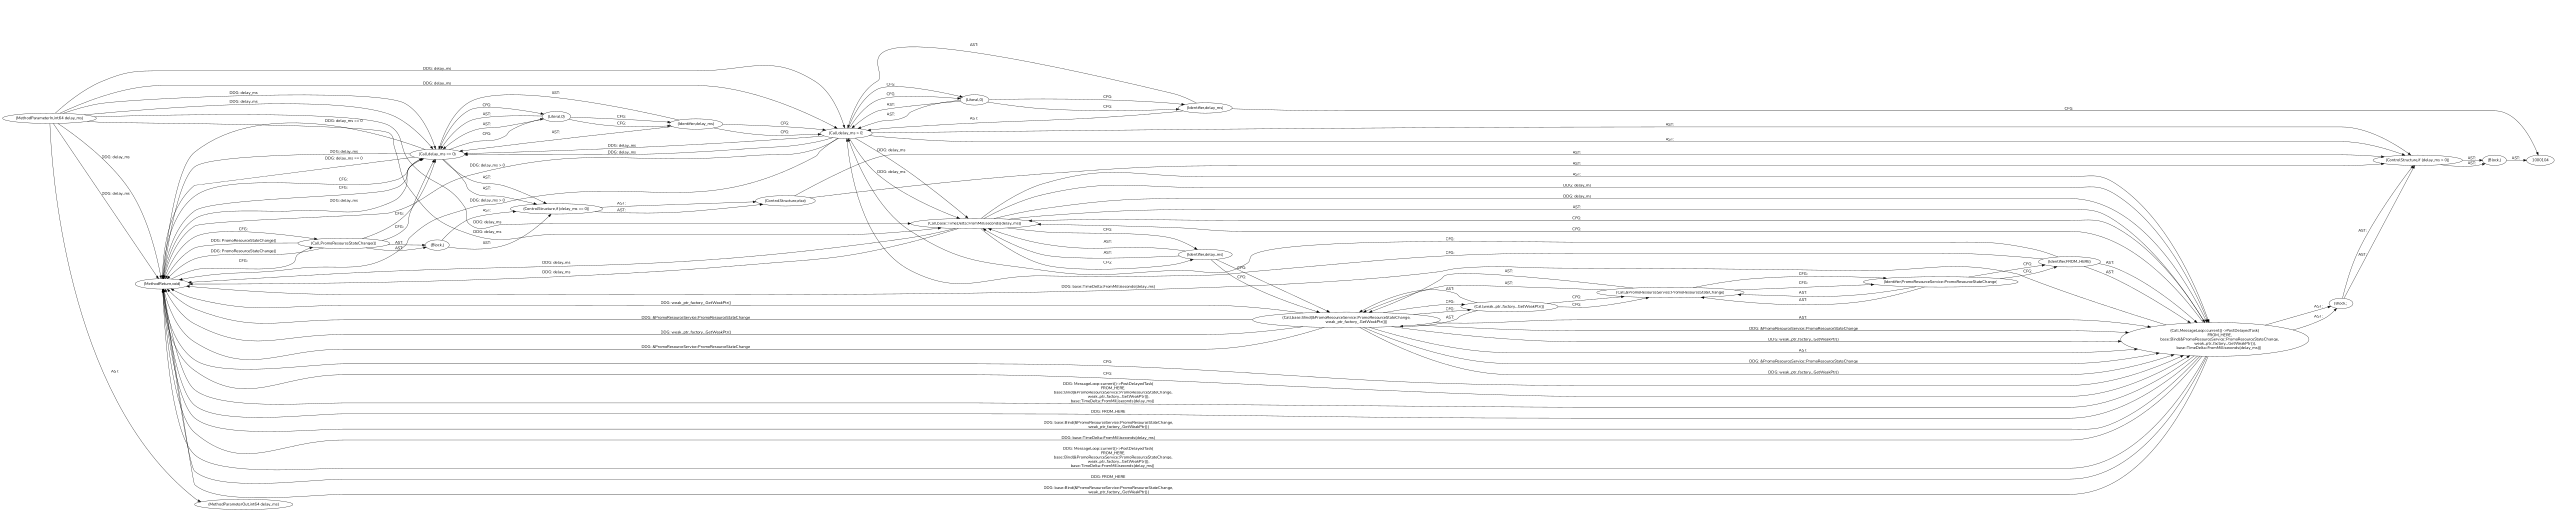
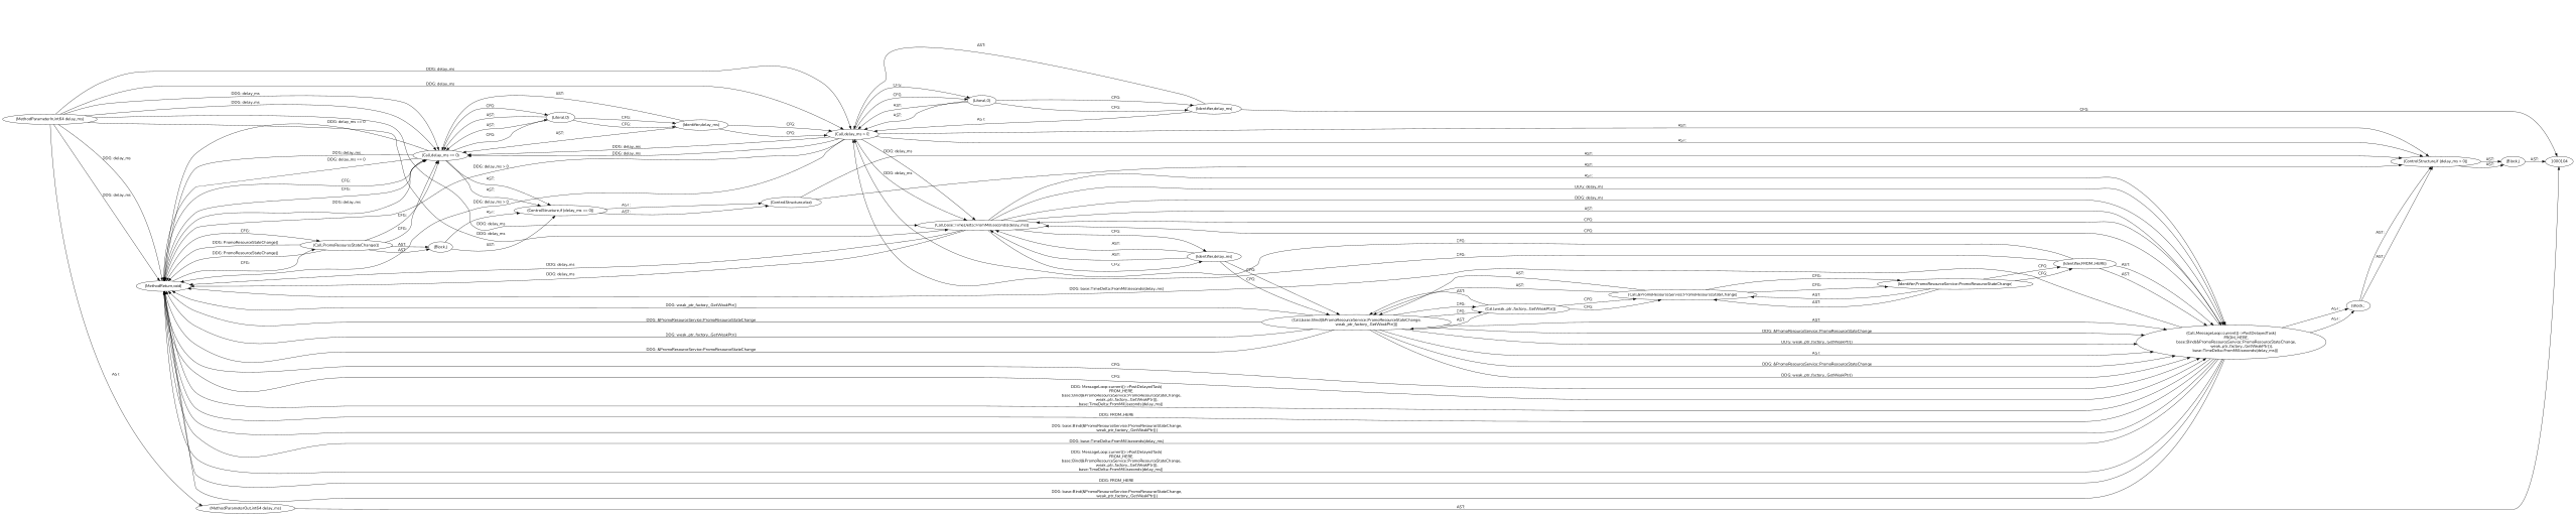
  digraph {
    fontname=Nunito
    rankdir=LR
    node [fontname=Nunito]
    edge [fontname=Nunito]
    n1 [label="(MethodReturn,void)"]
    n2 [label="(Call,delay_ms == 0)"]
    n3 [label="(Call,PromoResourceStateChange())"]
    n4 [label="(Call,MessageLoop::current()->PostDelayedTask(\n         FROM_HERE,\n         base::Bind(&PromoResourceService::PromoResourceStateChange,\n                   weak_ptr_factory_.GetWeakPtr()),\n        base::TimeDelta::FromMilliseconds(delay_ms)))"]
    n5 [label="(Literal,0)"]
    n6 [label="(ControlStructure,if (delay_ms == 0))"]
    n7 [label="(Block,)"]
    n8 [label="(Call,base::TimeDelta::FromMilliseconds(delay_ms))"]
    n9 [label="(Block,)"]
    n10 [label="(MethodParameterIn,int64 delay_ms)"]
    n11 [label="(Call,delay_ms > 0)"]
    n12 [label="(MethodParameterOut,int64 delay_ms)"]
    n13 [label="(Identifier,delay_ms)"]
    n14 [label="(ControlStructure,if (delay_ms > 0))"]
    n15 [label="(Literal,0)"]
    1000104
    n17 [label="(Block,)"]
    n18 [label="(Call,weak_ptr_factory_.GetWeakPtr())"]
    n19 [label="(Call,&PromoResourceService::PromoResourceStateChange)"]
    n20 [label="(Call,base::Bind(&PromoResourceService::PromoResourceStateChange,\n                   weak_ptr_factory_.GetWeakPtr()))"]
    n21 [label="(Identifier,PromoResourceService::PromoResourceStateChange)"]
    n22 [label="(Identifier,delay_ms)"]
    n23 [label="(ControlStructure,else)"]
    n24 [label="(Identifier,delay_ms)"]
    n25 [label="(Identifier,FROM_HERE)"]
    n1 -> n2 [label="CFG: "]
    n1 -> n2 [label="CFG: "]
    n1 -> n3 [label="CFG: "]
    n1 -> n3 [label="CFG: "]
    n1 -> n4 [label="CFG: "]
    n1 -> n4 [label="CFG: "]
    n2 -> n1 [label="DDG: delay_ms"]
    n2 -> n1 [label="DDG: delay_ms == 0"]
    n2 -> n1 [label="DDG: delay_ms"]
    n2 -> n1 [label="DDG: delay_ms == 0"]
    n2 -> n5 [label="CFG: "]
    n2 -> n5 [label="CFG: "]
    n2 -> n6 [label="AST: "]
    n2 -> n6 [label="AST: "]
    n3 -> n1 [label="DDG: PromoResourceStateChange()"]
    n3 -> n1 [label="DDG: PromoResourceStateChange()"]
    n3 -> n2 [label="CFG: "]
    n3 -> n2 [label="CFG: "]
    n3 -> n7 [label="AST: "]
    n3 -> n7 [label="AST: "]
    n4 -> n1 [label="DDG: base::Bind(&PromoResourceService::PromoResourceStateChange,\n                   weak_ptr_factory_.GetWeakPtr())"]
    n4 -> n1 [label="DDG: base::TimeDelta::FromMilliseconds(delay_ms)"]
    n4 -> n1 [label="DDG: MessageLoop::current()->PostDelayedTask(\n         FROM_HERE,\n         base::Bind(&PromoResourceService::PromoResourceStateChange,\n                   weak_ptr_factory_.GetWeakPtr()),\n        base::TimeDelta::FromMilliseconds(delay_ms))"]
    n4 -> n1 [label="DDG: FROM_HERE"]
    n4 -> n1 [label="DDG: base::Bind(&PromoResourceService::PromoResourceStateChange,\n                   weak_ptr_factory_.GetWeakPtr())"]
    n4 -> n1 [label="DDG: base::TimeDelta::FromMilliseconds(delay_ms)"]
    n4 -> n1 [label="DDG: MessageLoop::current()->PostDelayedTask(\n         FROM_HERE,\n         base::Bind(&PromoResourceService::PromoResourceStateChange,\n                   weak_ptr_factory_.GetWeakPtr()),\n        base::TimeDelta::FromMilliseconds(delay_ms))"]
    n4 -> n1 [label="DDG: FROM_HERE"]
    n4 -> n8 [label="CFG: "]
    n4 -> n8 [label="CFG: "]
    n4 -> n9 [label="AST: "]
    n4 -> n9 [label="AST: "]
    n5 -> n2 [label="AST: "]
    n5 -> n2 [label="AST: "]
    n5 -> n22 [label="CFG: "]
    n5 -> n22 [label="CFG: "]
    n6 -> n23 [label="AST: "]
    n6 -> n23 [label="AST: "]
    n7 -> n6 [label="AST: "]
    n7 -> n6 [label="AST: "]
    n8 -> n1 [label="DDG: delay_ms"]
    n8 -> n1 [label="DDG: delay_ms"]
    n8 -> n4 [label="AST: "]
    n8 -> n4 [label="DDG: delay_ms"]
    n8 -> n4 [label="AST: "]
    n8 -> n4 [label="DDG: delay_ms"]
    n8 -> n13 [label="CFG: "]
    n8 -> n13 [label="CFG: "]
    n9 -> n14 [label="AST: "]
    n9 -> n14 [label="AST: "]
    n10 -> n1 [label="DDG: delay_ms"]
    n10 -> n1 [label="DDG: delay_ms"]
    n10 -> n2 [label="DDG: delay_ms"]
    n10 -> n2 [label="DDG: delay_ms"]
    n10 -> n8 [label="DDG: delay_ms"]
    n10 -> n8 [label="DDG: delay_ms"]
    n10 -> n11 [label="DDG: delay_ms"]
    n10 -> n11 [label="DDG: delay_ms"]
    n10 -> n12 [label="AST: "]
    n11 -> n1 [label="DDG: delay_ms > 0"]
    n11 -> n1 [label="DDG: delay_ms > 0"]
    n11 -> n2 [label="DDG: delay_ms"]
    n11 -> n2 [label="DDG: delay_ms"]
    n11 -> n8 [label="DDG: delay_ms"]
    n11 -> n8 [label="DDG: delay_ms"]
    n11 -> n14 [label="AST: "]
    n11 -> n14 [label="AST: "]
    n11 -> n15 [label="CFG: "]
    n11 -> n15 [label="CFG: "]
+   n12 -> 1000104 [label="AST: "]
    n13 -> n8 [label="AST: "]
    n13 -> n8 [label="AST: "]
    n13 -> n20 [label="CFG: "]
    n13 -> n20 [label="CFG: "]
    n14 -> n17 [label="AST: "]
    n14 -> n17 [label="AST: "]
    n15 -> n11 [label="AST: "]
    n15 -> n11 [label="AST: "]
    n15 -> n24 [label="CFG: "]
    n15 -> n24 [label="CFG: "]
    n17 -> 1000104 [label="AST: "]
    n18 -> n19 [label="CFG: "]
    n18 -> n19 [label="CFG: "]
    n18 -> n20 [label="AST: "]
    n18 -> n20 [label="AST: "]
    n19 -> n20 [label="AST: "]
    n19 -> n20 [label="AST: "]
    n19 -> n21 [label="CFG: "]
    n19 -> n21 [label="CFG: "]
    n20 -> n1 [label="DDG: weak_ptr_factory_.GetWeakPtr()"]
    n20 -> n1 [label="DDG: &PromoResourceService::PromoResourceStateChange"]
    n20 -> n1 [label="DDG: weak_ptr_factory_.GetWeakPtr()"]
    n20 -> n1 [label="DDG: &PromoResourceService::PromoResourceStateChange"]
    n20 -> n4 [label="AST: "]
    n20 -> n4 [label="DDG: &PromoResourceService::PromoResourceStateChange"]
    n20 -> n4 [label="DDG: weak_ptr_factory_.GetWeakPtr()"]
    n20 -> n4 [label="AST: "]
    n20 -> n4 [label="DDG: &PromoResourceService::PromoResourceStateChange"]
    n20 -> n4 [label="DDG: weak_ptr_factory_.GetWeakPtr()"]
    n20 -> n18 [label="CFG: "]
    n20 -> n18 [label="CFG: "]
    n21 -> n19 [label="AST: "]
    n21 -> n19 [label="AST: "]
    n21 -> n25 [label="CFG: "]
    n21 -> n25 [label="CFG: "]
    n22 -> n2 [label="AST: "]
    n22 -> n2 [label="AST: "]
    n22 -> n11 [label="CFG: "]
    n22 -> n11 [label="CFG: "]
    n23 -> n14 [label="AST: "]
    n23 -> n14 [label="AST: "]
    n24 -> n11 [label="AST: "]
    n24 -> n11 [label="AST: "]
    n24 -> 1000104 [label="CFG: "]
    n25 -> n4 [label="AST: "]
    n25 -> n4 [label="AST: "]
    n25 -> n11 [label="CFG: "]
    n25 -> n11 [label="CFG: "]
  }
